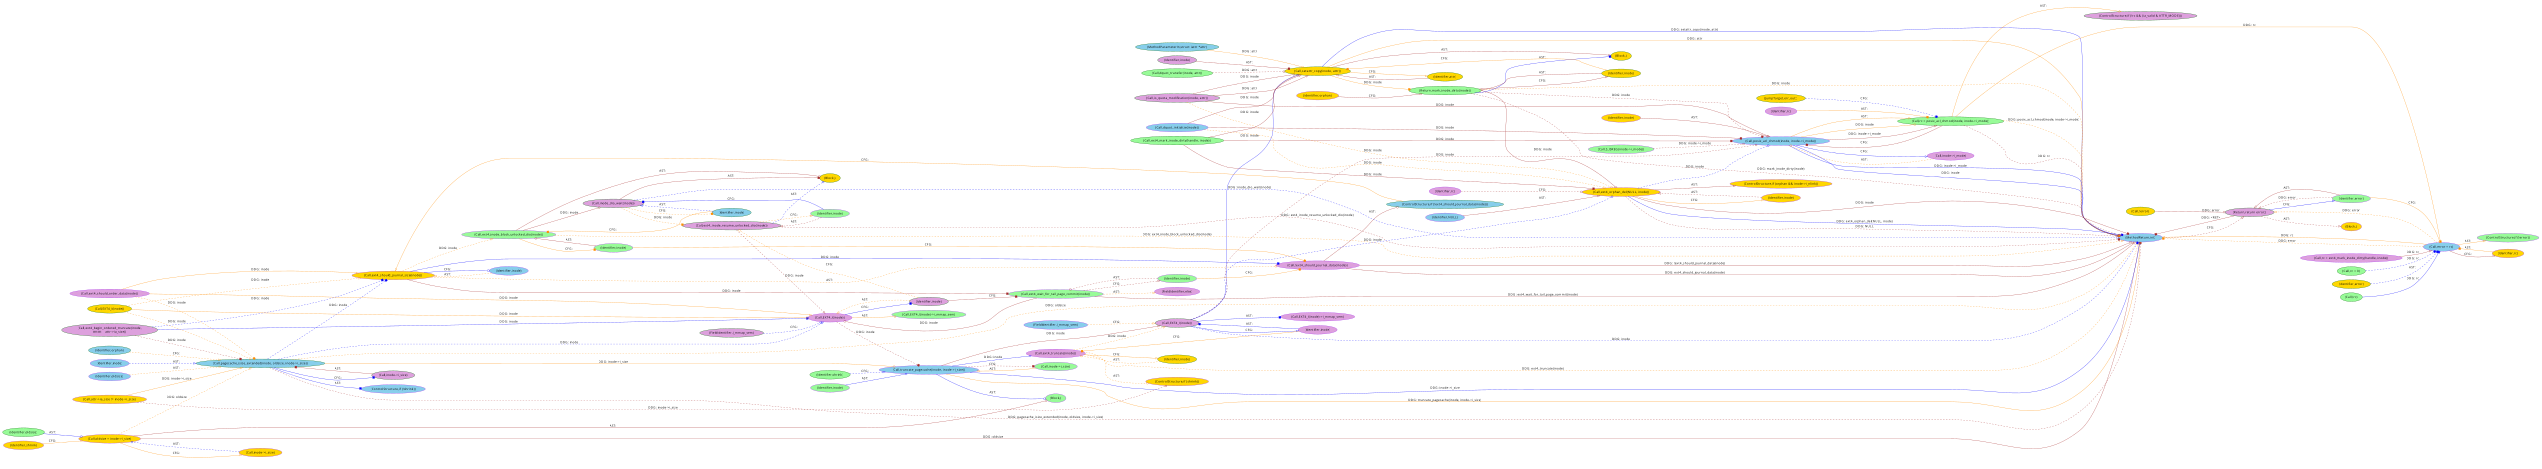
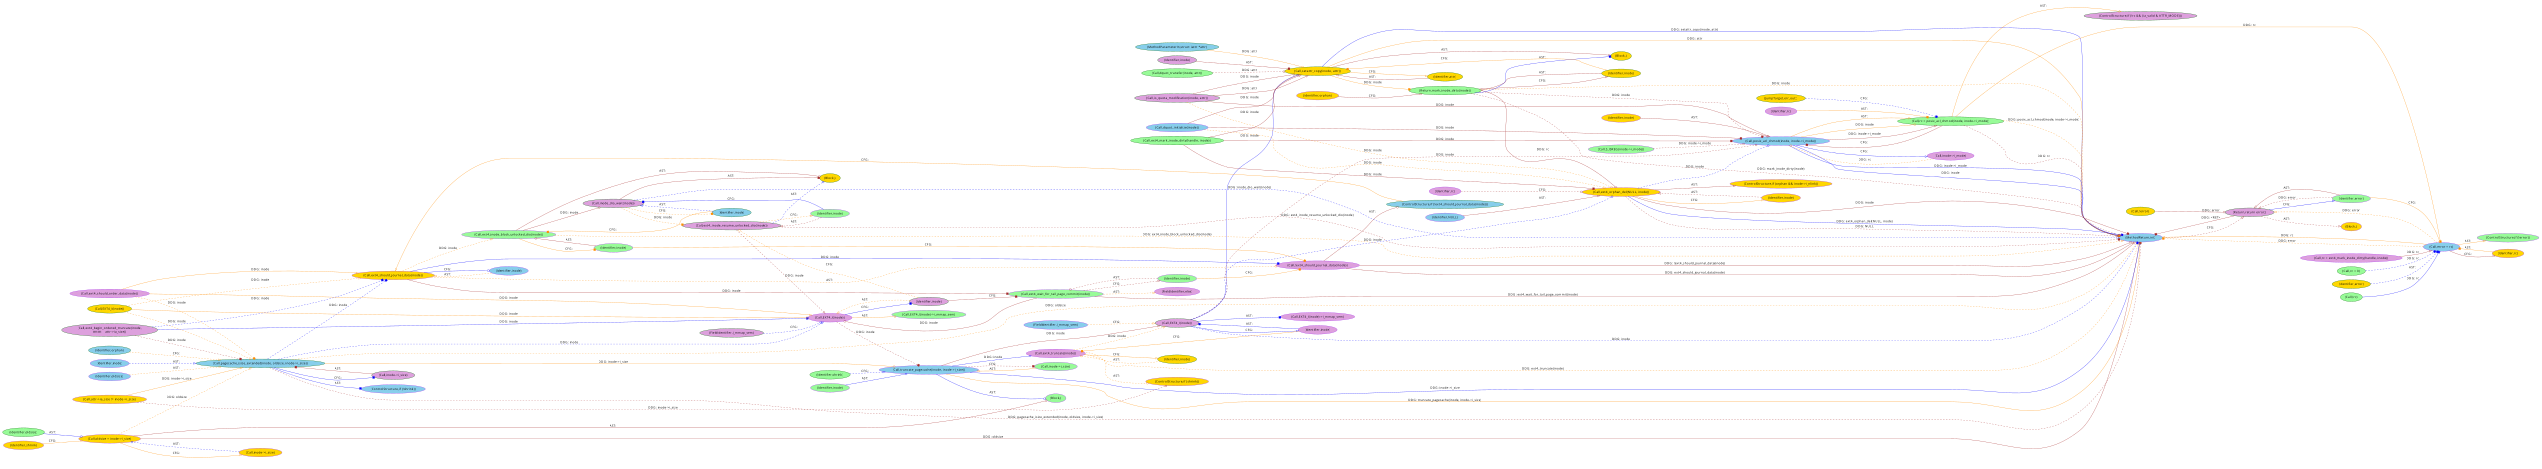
  digraph {
    fontname="Open Sans"
    rankdir=LR
    node [color=purple fillcolor=gold fontname="Open Sans" style=filled]
    edge [arrowhead=onormal color=brown fontname="Open Sans" style=solid]
    n1 [label="(Call,oldsize = inode->i_size)"]
    n2 [color=darkgreen fillcolor=skyblue label="(Call,pagecache_isize_extended(inode, oldsize, inode->i_size))"]
    n3 [fillcolor=skyblue label="(MethodReturn,int)"]
    n4 [fillcolor=palegreen label="(Block,)"]
    n5 [label="(Call,inode->i_size)"]
-   n6 [label="(Call,ext4_should_journal_size(inode))"]
+   n6 [label="(Call,ext4_should_journal_data(inode))"]
    n7 [fillcolor=plum label="(Call,EXT4_I(inode))"]
    n8 [fillcolor=skyblue label="(Call,truncate_pagecache(inode, inode->i_size))"]
    n9 [fillcolor=skyblue label="(ControlStructure,if (!shrink))"]
    n10 [color=darkgreen fillcolor=plum label="(Call,inode->i_size)"]
    n11 [color=darkgreen fillcolor=plum label="(Return,return error;)"]
    n12 [fillcolor=plum label="(Call,!ext4_should_journal_data(inode))"]
    n13 [fillcolor=palegreen label="(Call,ext4_inode_block_unlocked_dio(inode))"]
    n14 [fillcolor=palegreen label="(Call,ext4_wait_for_tail_page_commit(inode))"]
    n15 [fillcolor=skyblue label="(Identifier,inode)"]
    n16 [fillcolor=palegreen label="(Call,EXT4_I(inode)->i_mmap_sem)"]
    n17 [color=darkgreen fillcolor=plum label="(Identifier,inode)"]
    n18 [fillcolor=plum label="(Call,ext4_truncate(inode))"]
    n19 [color=darkgreen fillcolor=plum label="(Call,EXT4_I(inode))"]
    n20 [fillcolor=palegreen label="(Call,inode->i_size)"]
    n21 [color=darkgreen fillcolor=skyblue label="(ControlStructure,if (!ext4_should_journal_data(inode)))"]
    n22 [color=darkgreen fillcolor=plum label="(Call,inode_dio_wait(inode))"]
    n23 [fillcolor=palegreen label="(Identifier,inode)"]
    n24 [color=darkgreen label="(Block,)"]
    n25 [fillcolor=palegreen label="(Identifier,inode)"]
    n26 [fillcolor=plum label="(FieldIdentifier,else)"]
    n27 [color=darkgreen fillcolor=plum label="(Call,ext4_inode_resume_unlocked_dio(inode))"]
    n28 [color=darkgreen fillcolor=skyblue label="(Identifier,inode)"]
    n29 [fillcolor=palegreen label="(Identifier,inode)"]
    n30 [label="(ControlStructure,if (shrink))"]
    n31 [color=darkgreen label="(Identifier,inode)"]
    n32 [color=darkgreen label="(Call,setattr_copy(inode, attr))"]
    n33 [label="(Call,ext4_orphan_del(NULL, inode))"]
    n34 [fillcolor=skyblue label="(Call,posix_acl_chmod(inode, inode->i_mode))"]
    n35 [fillcolor=plum label="(Call,EXT4_I(inode)->i_mmap_sem)"]
    n36 [fillcolor=plum label="(Identifier,inode)"]
    n37 [color=darkgreen fillcolor=palegreen label="(Return,mark_inode_dirty(inode))"]
    n38 [color=darkgreen label="(Block,)"]
    n39 [color=darkgreen label="(Identifier,attr)"]
    n40 [label="(ControlStructure,if (orphan && inode->i_nlink))"]
    n41 [label="(Identifier,inode)"]
    n42 [color=darkgreen fillcolor=palegreen label="(Call,rc = posix_acl_chmod(inode, inode->i_mode))"]
    n43 [fillcolor=plum label="(Call,inode->i_mode)"]
    n44 [color=darkgreen label="(Identifier,inode)"]
    n45 [fillcolor=skyblue label="(Call,error = rc)"]
    n46 [color=darkgreen fillcolor=plum label="(ControlStructure,if (!rc && (ia_valid & ATTR_MODE)))"]
    n47 [fillcolor=palegreen label="(ControlStructure,if (!error))"]
    n48 [label="(Identifier,rc)"]
    n49 [label="(Block,)"]
    n50 [fillcolor=palegreen label="(Identifier,error)"]
    n51 [color=darkgreen fillcolor=skyblue label="(MethodParameterIn,struct iattr *attr)"]
    n52 [color=darkgreen fillcolor=palegreen label="(Identifier,oldsize)"]
    n53 [color=darkgreen fillcolor=skyblue label="(Identifier,orphan)"]
    n54 [fillcolor=skyblue label="(Identifier,inode)"]
    n55 [color=darkgreen fillcolor=plum label="(Call,is_quota_modification(inode, attr))"]
    n56 [fillcolor=skyblue label="(Call,dquot_initialize(inode))"]
    n57 [fillcolor=plum label="(Identifier,rc)"]
    n58 [fillcolor=skyblue label="(FieldIdentifier,i_mmap_sem)"]
    n59 [color=darkgreen fillcolor=plum label="(Identifier,inode)"]
    n60 [fillcolor=plum label="(Call,ext4_should_order_data(inode))"]
    n61 [color=darkgreen fillcolor=palegreen label="(Call,dquot_transfer(inode, attr))"]
    n62 [fillcolor=palegreen label="(Identifier,inode)"]
    n63 [fillcolor=plum label="(Call,rc = ext4_mark_inode_dirty(handle, inode))"]
    n64 [color=darkgreen fillcolor=palegreen label="(Call,rc = 0)"]
    n65 [color=darkgreen fillcolor=plum label="(FieldIdentifier,i_mmap_sem)"]
    n66 [label="(Identifier,orphan)"]
    n67 [color=darkgreen label="(Identifier,error)"]
    n68 [color=darkgreen fillcolor=plum label="(Call,ext4_begin_ordered_truncate(inode,\n\t\t\t\t\t\t\t    attr->ia_size))"]
    n69 [fillcolor=skyblue label="(Identifier,oldsize)"]
    n70 [label="(Identifier,inode)"]
    n71 [fillcolor=plum label="(Identifier,rc)"]
    n72 [label="(Identifier,shrink)"]
    n73 [fillcolor=palegreen label="(Call,S_ISREG(inode->i_mode))"]
    n74 [fillcolor=skyblue label="(Identifier,NULL)"]
    n75 [color=darkgreen fillcolor=palegreen label="(Identifier,shrink)"]
    n76 [color=darkgreen label="(Call,!error)"]
    n77 [color=darkgreen label="(Call,EXT4_I(inode))"]
    n78 [color=darkgreen fillcolor=palegreen label="(Call,ext4_mark_inode_dirty(handle, inode))"]
    n79 [color=darkgreen label="(JumpTarget,err_out:)"]
    n80 [label="(Call,attr->ia_size != inode->i_size)"]
    n81 [color=darkgreen fillcolor=palegreen label="(Call,!rc)"]
    n1 -> n2 [color=darkorange label="DDG: oldsize" style=dashed]
    n1 -> n3 [arrowhead=odot label="DDG: oldsize"]
    n1 -> n4 [arrowhead=odot label="AST: "]
    n1 -> n5 [color=darkorange label="CFG: "]
    n2 -> n3 [arrowhead=odot color=darkorange label="DDG: oldsize" style=dashed]
    n2 -> n3 [arrowhead=box label="DDG: pagecache_isize_extended(inode, oldsize, inode->i_size)" style=dashed]
    n2 -> n6 [arrowhead=box color=blue label="DDG: inode" style=dashed]
    n2 -> n7 [color=blue label="DDG: inode" style=dashed]
    n2 -> n8 [arrowhead=odot color=darkorange label="DDG: inode->i_size"]
    n2 -> n9 [arrowhead=box color=blue label="AST: "]
    n2 -> n10 [arrowhead=box color=blue label="CFG: "]
    n3 -> n11 [label="CFG: " style=dashed]
    n5 -> n1 [arrowhead=odot color=blue label="AST: " style=dashed]
    n6 -> n12 [arrowhead=odot color=darkorange label="AST: " style=dashed]
    n6 -> n12 [arrowhead=box color=blue label="DDG: inode"]
    n6 -> n13 [color=darkorange label="DDG: inode" style=dashed]
    n6 -> n14 [arrowhead=box label="DDG: inode"]
    n6 -> n15 [arrowhead=odot color=blue label="CFG: "]
    n7 -> n8 [arrowhead=box label="DDG: inode" style=dashed]
    n7 -> n16 [arrowhead=odot color=darkorange label="AST: "]
    n7 -> n17 [arrowhead=box color=blue label="CFG: "]
    n8 -> n3 [arrowhead=odot color=darkorange label="DDG: truncate_pagecache(inode, inode->i_size)"]
    n8 -> n3 [color=blue label="DDG: inode->i_size"]
    n8 -> n4 [arrowhead=odot color=blue label="AST: "]
    n8 -> n18 [arrowhead=odot color=blue label="DDG: inode"]
    n8 -> n19 [label="DDG: inode"]
    n8 -> n20 [arrowhead=box label="CFG: " style=dashed]
    n10 -> n2 [arrowhead=box label="AST: "]
    n11 -> n3 [arrowhead=box label="DDG: <RET>"]
    n11 -> n49 [label="AST: " style=dashed]
    n11 -> n50 [color=blue label="CFG: "]
    n12 -> n3 [label="DDG: !ext4_should_journal_data(inode)"]
    n12 -> n3 [label="DDG: ext4_should_journal_data(inode)"]
    n12 -> n21 [arrowhead=odot label="AST: "]
    n13 -> n3 [color=darkorange label="DDG: ext4_inode_block_unlocked_dio(inode)" style=dashed]
    n13 -> n22 [arrowhead=odot label="DDG: inode"]
    n13 -> n23 [arrowhead=box color=darkorange label="CFG: "]
    n13 -> n24 [arrowhead=odot label="AST: "]
    n14 -> n3 [label="DDG: ext4_wait_for_tail_page_commit(inode)"]
    n14 -> n7 [arrowhead=odot label="DDG: inode"]
    n14 -> n25 [label="CFG: " style=dashed]
    n14 -> n26 [color=darkorange label="AST: " style=dashed]
    n15 -> n6 [color=darkorange label="AST: " style=dashed]
    n17 -> n7 [color=darkorange label="AST: " style=dashed]
    n17 -> n14 [arrowhead=box label="CFG: "]
    n17 -> n27 [arrowhead=odot color=darkorange label="CFG: " style=dashed]
    n18 -> n3 [color=darkorange label="DDG: ext4_truncate(inode)" style=dashed]
    n18 -> n19 [color=darkorange label="DDG: inode" style=dashed]
    n18 -> n30 [arrowhead=odot color=darkorange label="AST: " style=dashed]
    n18 -> n31 [color=darkorange label="CFG: "]
    n19 -> n3 [arrowhead=box color=blue label="DDG: inode" style=dashed]
    n19 -> n32 [arrowhead=odot color=blue label="DDG: inode"]
    n19 -> n33 [arrowhead=odot color=blue label="DDG: inode" style=dashed]
    n19 -> n34 [arrowhead=odot label="DDG: inode" style=dashed]
    n19 -> n35 [arrowhead=box color=blue label="AST: "]
    n19 -> n36 [color=blue label="CFG: "]
    n20 -> n8 [color=darkorange label="AST: "]
    n21 -> n6 [color=darkorange label="CFG: "]
    n22 -> n3 [arrowhead=odot color=blue label="DDG: inode_dio_wait(inode)" style=dashed]
    n22 -> n24 [arrowhead=box label="AST: "]
    n22 -> n27 [arrowhead=box color=darkorange label="DDG: inode" style=dashed]
    n22 -> n28 [arrowhead=box color=darkorange label="CFG: " style=dashed]
    n23 -> n12 [arrowhead=box color=darkorange label="CFG: "]
    n23 -> n13 [arrowhead=odot label="AST: "]
    n25 -> n12 [arrowhead=box color=darkorange label="CFG: "]
    n25 -> n14 [arrowhead=odot label="AST: " style=dashed]
    n27 -> n3 [arrowhead=box label="DDG: ext4_inode_resume_unlocked_dio(inode)" style=dashed]
    n27 -> n7 [label="DDG: inode" style=dashed]
    n27 -> n24 [arrowhead=odot color=blue label="AST: " style=dashed]
    n27 -> n29 [color=darkorange label="CFG: " style=dashed]
    n28 -> n13 [arrowhead=box color=darkorange label="CFG: "]
    n28 -> n22 [color=blue label="AST: " style=dashed]
    n29 -> n22 [arrowhead=box color=blue label="CFG: "]
    n29 -> n27 [label="AST: " style=dashed]
    n31 -> n18 [arrowhead=odot color=darkorange label="AST: " style=dashed]
    n32 -> n3 [arrowhead=odot color=blue label="DDG: setattr_copy(inode, attr)"]
    n32 -> n3 [color=darkorange label="DDG: attr"]
    n32 -> n37 [arrowhead=box color=darkorange label="DDG: inode"]
    n32 -> n38 [label="AST: "]
    n32 -> n39 [color=darkorange label="CFG: "]
    n33 -> n3 [label="DDG: NULL" style=dashed]
    n33 -> n3 [arrowhead=box label="DDG: inode"]
    n33 -> n3 [arrowhead=box color=blue label="DDG: ext4_orphan_del(NULL, inode)"]
    n33 -> n34 [arrowhead=odot color=blue label="DDG: inode" style=dashed]
    n33 -> n40 [label="AST: "]
    n33 -> n41 [color=darkorange label="CFG: "]
    n34 -> n3 [arrowhead=box color=blue label="DDG: inode->i_mode"]
    n34 -> n3 [color=blue label="DDG: inode"]
    n34 -> n42 [color=darkorange label="AST: "]
    n34 -> n42 [arrowhead=odot color=darkorange label="DDG: inode"]
    n34 -> n42 [label="DDG: inode->i_mode"]
    n34 -> n43 [color=blue label="CFG: "]
    n36 -> n18 [arrowhead=box color=darkorange label="CFG: "]
    n36 -> n19 [arrowhead=box color=blue label="AST: "]
    n37 -> n3 [arrowhead=odot color=darkorange label="DDG: inode" style=dashed]
    n37 -> n3 [label="DDG: mark_inode_dirty(inode)" style=dashed]
-   n37 -> n33 [arrowhead=odot label="DDG: inode"]
+   n37 -> n33 [arrowhead=odot label="DDG: rc"]
    n37 -> n34 [arrowhead=box label="DDG: inode" style=dashed]
    n37 -> n38 [arrowhead=box color=blue label="AST: "]
    n37 -> n44 [label="CFG: "]
    n39 -> n32 [label="AST: "]
    n41 -> n33 [label="AST: " style=dashed]
    n42 -> n3 [arrowhead=box color=darkorange label="DDG: posix_acl_chmod(inode, inode->i_mode)" style=dashed]
    n42 -> n3 [arrowhead=odot label="DDG: rc" style=dashed]
    n42 -> n34 [arrowhead=box label="CFG: "]
    n42 -> n45 [arrowhead=box color=darkorange label="DDG: rc"]
    n42 -> n46 [color=darkorange label="AST: "]
-   n43 -> n34 [arrowhead=odot color=darkorange label="AST: " style=dashed]
+   n43 -> n34 [arrowhead=odot color=darkorange label="DDG: rc" style=dashed]
    n44 -> n32 [arrowhead=box color=darkorange label="CFG: "]
    n44 -> n37 [arrowhead=odot label="AST: "]
    n45 -> n3 [color=darkorange label="DDG: rc"]
    n45 -> n3 [arrowhead=box color=darkorange label="DDG: error" style=dashed]
    n45 -> n11 [color=darkorange label="DDG: error" style=dashed]
    n45 -> n47 [color=darkorange label="AST: "]
    n45 -> n48 [arrowhead=odot label="CFG: "]
    n48 -> n45 [arrowhead=box color=darkorange label="AST: "]
    n50 -> n11 [label="AST: "]
    n50 -> n11 [label="DDG: error" style=dashed]
    n50 -> n45 [arrowhead=odot color=darkorange label="CFG: "]
    n51 -> n32 [arrowhead=odot color=darkorange label="DDG: attr"]
    n52 -> n1 [arrowhead=odot color=blue label="AST: "]
    n53 -> n2 [color=darkorange label="CFG: " style=dashed]
    n54 -> n2 [color=blue label="AST: " style=dashed]
    n55 -> n32 [arrowhead=odot label="DDG: inode"]
    n55 -> n32 [label="DDG: attr"]
    n55 -> n33 [arrowhead=odot color=darkorange label="DDG: inode" style=dashed]
    n55 -> n34 [label="DDG: inode"]
    n56 -> n32 [label="DDG: inode"]
    n56 -> n33 [color=darkorange label="DDG: inode" style=dashed]
    n56 -> n34 [arrowhead=box label="DDG: inode"]
    n57 -> n33 [arrowhead=odot label="CFG: " style=dashed]
    n58 -> n19 [color=darkorange label="CFG: " style=dashed]
    n59 -> n32 [arrowhead=box label="AST: "]
    n60 -> n2 [arrowhead=box color=darkorange label="DDG: inode" style=dashed]
    n60 -> n6 [color=darkorange label="DDG: inode"]
    n60 -> n7 [color=darkorange label="DDG: inode"]
    n61 -> n32 [arrowhead=odot label="DDG: attr" style=dashed]
    n62 -> n8 [arrowhead=odot color=blue label="AST: "]
    n63 -> n45 [label="DDG: rc"]
    n64 -> n45 [arrowhead=box color=blue label="DDG: rc" style=dashed]
    n65 -> n7 [color=blue label="CFG: " style=dashed]
    n66 -> n37 [arrowhead=odot label="CFG: "]
    n67 -> n45 [arrowhead=box color=blue label="AST: " style=dashed]
    n68 -> n2 [arrowhead=box label="DDG: inode" style=dashed]
    n68 -> n6 [arrowhead=box color=blue label="DDG: inode" style=dashed]
    n68 -> n7 [arrowhead=box color=blue label="DDG: inode"]
    n69 -> n2 [arrowhead=odot color=darkorange label="AST: " style=dashed]
    n70 -> n34 [arrowhead=odot label="AST: "]
    n71 -> n42 [arrowhead=box color=darkorange label="AST: "]
    n72 -> n1 [arrowhead=odot color=darkorange label="CFG: "]
    n73 -> n34 [arrowhead=odot label="DDG: inode->i_mode" style=dashed]
    n74 -> n33 [label="AST: "]
    n75 -> n8 [color=blue label="CFG: " style=dashed]
    n76 -> n11 [arrowhead=odot label="DDG: error"]
    n77 -> n2 [arrowhead=odot color=darkorange label="DDG: inode" style=dashed]
    n77 -> n6 [color=darkorange label="DDG: inode" style=dashed]
    n77 -> n7 [arrowhead=odot color=darkorange label="DDG: inode"]
    n78 -> n32 [arrowhead=odot label="DDG: inode"]
    n78 -> n33 [arrowhead=box label="DDG: inode"]
    n78 -> n34 [arrowhead=box label="DDG: inode"]
    n79 -> n42 [arrowhead=box color=blue label="CFG: " style=dashed]
    n80 -> n2 [color=darkorange label="DDG: inode->i_size"]
    n80 -> n30 [arrowhead=odot label="DDG: inode->i_size" style=dashed]
    n81 -> n45 [arrowhead=box color=blue label="DDG: rc"]
  }
